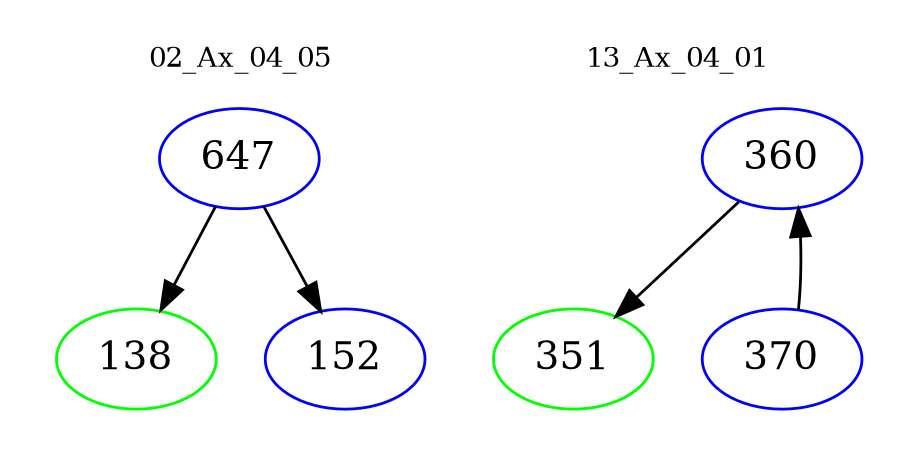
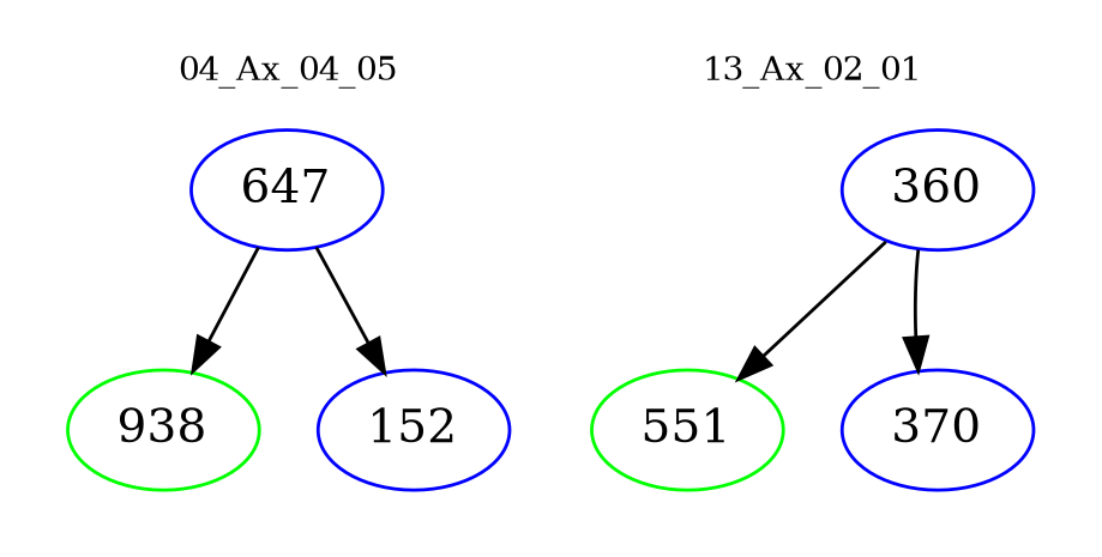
  digraph {
    node [color=blue]
    edge [color=black]
    n1 [label=647]
-   n2 [color=green label=138]
+   n2 [color=green label=938]
    n3 [label=152]
    n4 [label=360]
-   n5 [color=green label=351]
+   n5 [color=green label=551]
    n6 [label=370]
    subgraph cluster_1 {
      color=white
      fontsize=10
-     label="02_Ax_04_05"
+     label="04_Ax_04_05"
      n1
      n2
      n3
    }
    subgraph cluster_2 {
      color=white
      fontsize=10
-     label="13_Ax_04_01"
+     label="13_Ax_02_01"
      n4
      n5
      n6
    }
    n1 -> n2
    n1 -> n3
    n4 -> n5
-   n6 -> n4
+   n4 -> n6
  }
